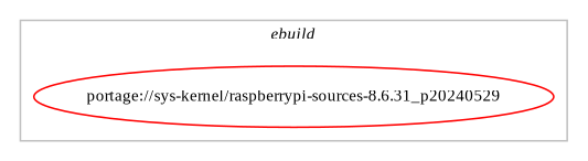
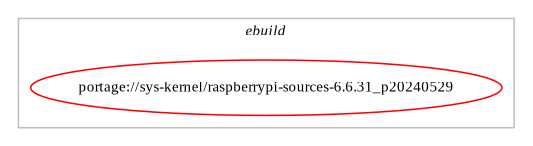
  digraph {
    compound=true
    concentrate=true
    fontname="Liberation Serif"
    fontsize=10
    newrank=true
    rankdir=LR
    ranksep=1.5
-   n1 [color=red fontname="Liberation Serif" fontsize=10 label="portage://sys-kernel/raspberrypi-sources-8.6.31_p20240529" width=4]
+   n1 [color=red fontname="Liberation Serif" fontsize=10 label="portage://sys-kernel/raspberrypi-sources-6.6.31_p20240529" width=4]
    subgraph cluster_1 {
      color=gray
      label=<<i>ebuild</i>>
      n1
    }
    subgraph cluster_2 {
      color=gray
      label=<<i>dependencies</i>>
      subgraph cluster_3 {
        color=gray
        fillcolor="#eeeeee"
        label=<<i>compile</i>>
        style=filled
      }
      subgraph cluster_4 {
        color=gray
        fillcolor="#eeeeee"
        label=<<i>compile and run</i>>
        style=filled
      }
      subgraph cluster_5 {
        color=gray
        fillcolor="#eeeeee"
        label=<<i>run</i>>
        style=filled
      }
    }
    subgraph cluster_6 {
      color=gray
      label=<<i>candidates</i>>
      rank=same
    }
  }
